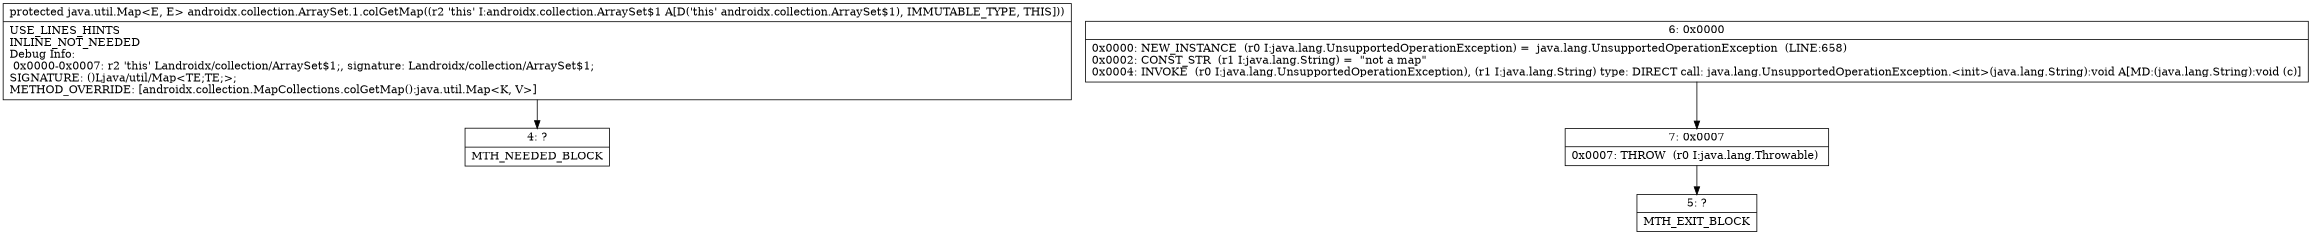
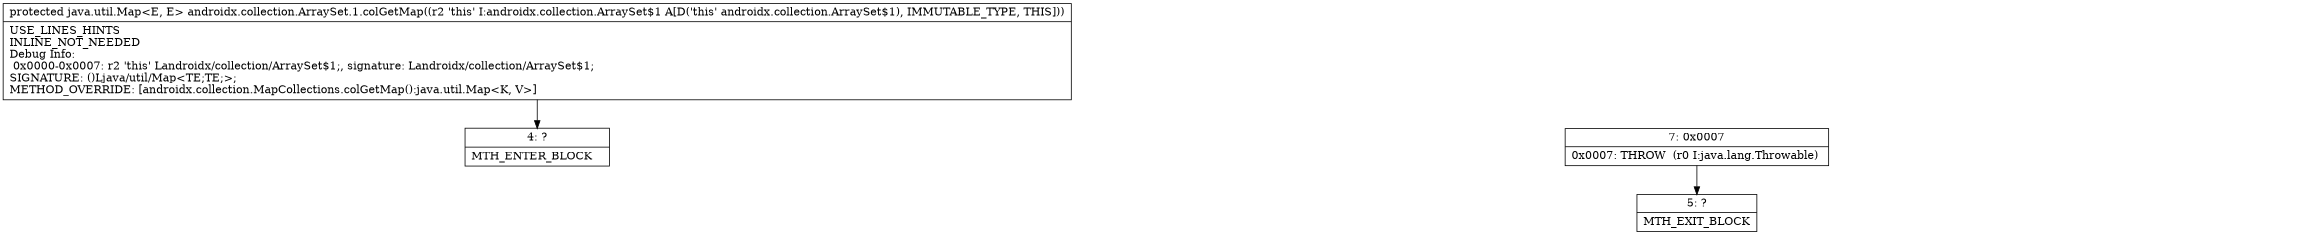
  digraph {
    node [shape=record]
-   n1 [label="{4\:\ ?|MTH_NEEDED_BLOCK\l}"]
-   n2 [label="{6\:\ 0x0000|0x0000: NEW_INSTANCE  (r0 I:java.lang.UnsupportedOperationException) =  java.lang.UnsupportedOperationException  (LINE:658)\l0x0002: CONST_STR  (r1 I:java.lang.String) =  \"not a map\" \l0x0004: INVOKE  (r0 I:java.lang.UnsupportedOperationException), (r1 I:java.lang.String) type: DIRECT call: java.lang.UnsupportedOperationException.\<init\>(java.lang.String):void A[MD:(java.lang.String):void (c)]\l}"]
+   n1 [label="{4\:\ ?|MTH_ENTER_BLOCK\l}"]
    n3 [label="{7\:\ 0x0007|0x0007: THROW  (r0 I:java.lang.Throwable) \l}"]
    n4 [label="{5\:\ ?|MTH_EXIT_BLOCK\l}"]
    n5 [label="{protected java.util.Map\<E, E\> androidx.collection.ArraySet.1.colGetMap((r2 'this' I:androidx.collection.ArraySet$1 A[D('this' androidx.collection.ArraySet$1), IMMUTABLE_TYPE, THIS]))  | USE_LINES_HINTS\lINLINE_NOT_NEEDED\lDebug Info:\l  0x0000\-0x0007: r2 'this' Landroidx\/collection\/ArraySet$1;, signature: Landroidx\/collection\/ArraySet$1;\lSIGNATURE: ()Ljava\/util\/Map\<TE;TE;\>;\lMETHOD_OVERRIDE: [androidx.collection.MapCollections.colGetMap():java.util.Map\<K, V\>]\l}"]
-   n2 -> n3
    n3 -> n4
    n5 -> n1
  }
